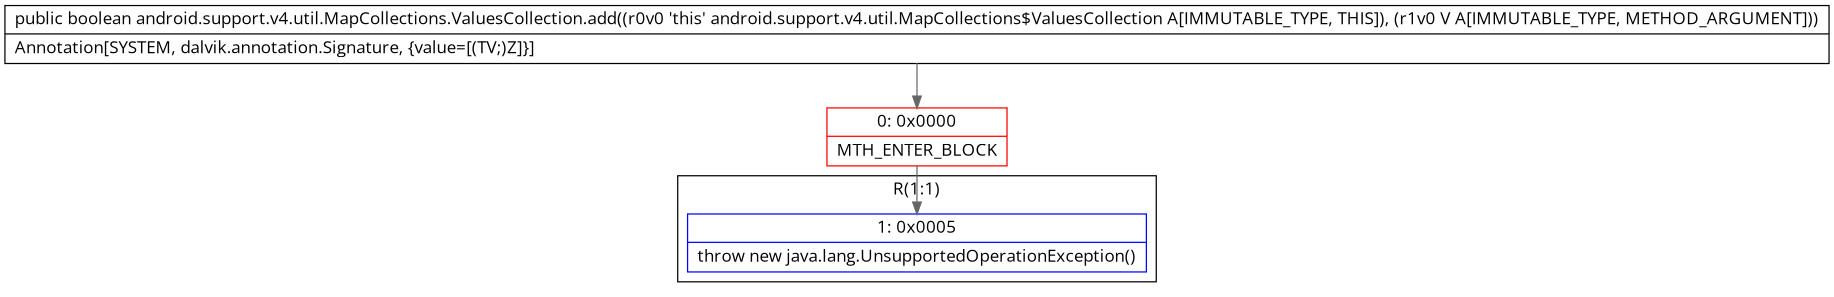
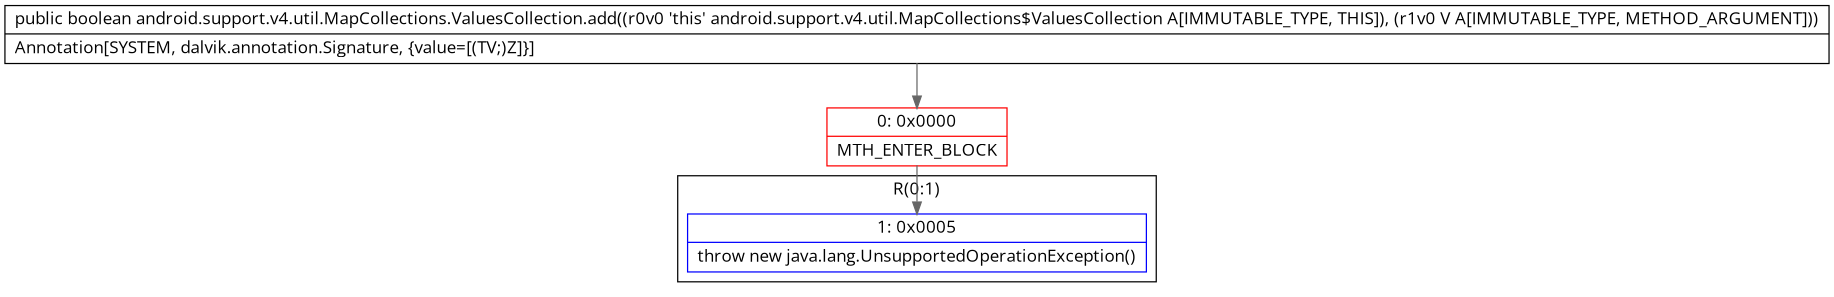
  digraph {
    fontname="Open Sans"
    node [shape=record fontname="Open Sans"]
    edge [color=gray40 fontname="Open Sans"]
    n1 [color=blue label="{1\:\ 0x0005|throw new java.lang.UnsupportedOperationException()\l}"]
    n2 [color=red label="{0\:\ 0x0000|MTH_ENTER_BLOCK\l}"]
    n3 [label="{public boolean android.support.v4.util.MapCollections.ValuesCollection.add((r0v0 'this' android.support.v4.util.MapCollections$ValuesCollection A[IMMUTABLE_TYPE, THIS]), (r1v0 V A[IMMUTABLE_TYPE, METHOD_ARGUMENT]))  | Annotation[SYSTEM, dalvik.annotation.Signature, \{value=[(TV;)Z]\}]\l}"]
    subgraph cluster_1 {
-     label="R(1:1)"
+     label="R(0:1)"
      n1
    }
    n2 -> n1
    n3 -> n2
  }
